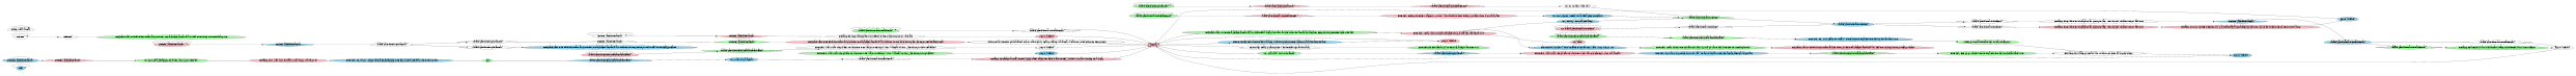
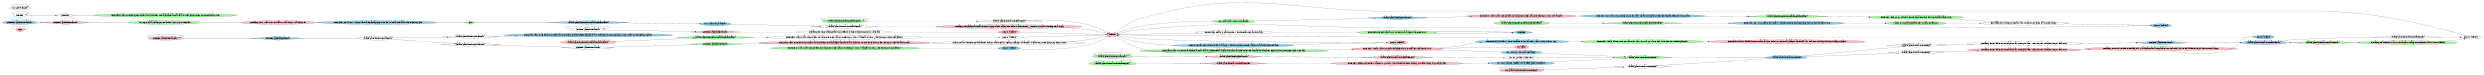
  digraph {
    rankdir=LR
    node [fillcolor=white style=filled]
    edge [arrowhead=box]
-   n1 [fillcolor=skyblue label=START]
+   n1 [fillcolor=lightpink label=START]
    n2 [fillcolor=palegreen label=input shape=diamond]
    n3 [fillcolor=skyblue label="!(Variable[\"gates.fritte_tried_to_steal_raincoat_and_failed\"])" shape=diamond]
    n4 [fillcolor=skyblue label="You: \"I want to buy a raincoat.\""]
    n5 [fillcolor=lightpink label="Frittte clerk: \"I mean, I didn't just see a middle-aged man try to steal a four reál raincoat, did I?\""]
    n6 [fillcolor=lightpink label="You: [Leave.]"]
    n7 [fillcolor=skyblue label="Pain Threshold: She's like 14! You're humiliated in front of a minor, what's *wrong* with you, son?!"]
    n8 [fillcolor=skyblue label="You: \"I'm sorry... I'm such a mess lately...\""]
    n9 [fillcolor=palegreen label="Frittte clerk: \"I mean, it doesn't even cost that much... like, why would you want to 'fuck with Frittte' over something like this?\""]
    n10 [fillcolor=palegreen label="!(Variable[\"gates.fritte_savoire_redcheck\"])" shape=diamond]
    n11 [fillcolor=palegreen label="Variable[\"gates.frittte_savoire_steal_the_coat\"]"]
    n12 [label="Variable[\"gates.frittte_savoire_steal_the_coat\"]" shape=diamond]
    n13 [fillcolor=lightpink label=stuff_hub]
    n14 [fillcolor=skyblue label="Rhetoric: She says 'fuck with Frittte' like it's a saying, or like she's quoting someone. Maybe you can ask her about this later?"]
    n15 [label="Kim Kitsuragi: \"Really? A *plastic poncho*?\" The lieutenant sighs and looks away."]
    n16 [fillcolor=palegreen label="Knick-knacks Stand: You see several packaged raincoats fill a low shelf beneath a display of croissants and juice bottles. The raincoats are transparent, except for the big 'FRITTTE' slogan on the back."]
    n17 [fillcolor=palegreen label="You: \"What's that?\" (Point to the raincoat.)"]
    n18 [label="!(Variable[\"gates.frittte_savoire_steal_the_coat\"])" shape=diamond]
    n19 [fillcolor=lightpink label="Interfacing: The packages are small. Discreet. Sloppily stacked, making them easier to take unnoticed -- no need to worry about knocking over a display."]
    n20 [fillcolor=palegreen label="Variable[\"gates.fritte_tried_to_steal_raincoat_and_failed\"]"]
    n21 [fillcolor=palegreen label="Variable[\"gates.fritte_tried_to_steal_raincoat_and_failed\"]" shape=diamond]
    n22 [fillcolor=skyblue label="Frittte clerk: \"Yes -- buy it, please, don't steal it...\" The clerk removes the garment from the dusty floor and hands it over."]
    n23 [fillcolor=palegreen label="Volition: A wrong has been made right. You may rest easy now."]
    n24 [fillcolor=palegreen label="!(Variable[\"gates.fritte_tried_to_steal_raincoat_and_failed\"])" shape=diamond]
    n25 [fillcolor=palegreen label="Frittte clerk: \"Here you go.\" The clerk removes the garment from the lower shelf and hands it over."]
    n26 [label="Endurance: This will keep you nice and warm out there. Good choice, if a bit goofy looking..."]
    n27 [label="CheckItem(\"jacket_fritte_raincoat\")"]
    n28 [fillcolor=lightpink label="CheckItem(\"jacket_fritte_raincoat\")" shape=diamond]
    n29 [label="Interfacing: The sloppy stacking makes it more difficult to discern the missing one. You will be safe."]
    n30 [fillcolor=lightpink label="Jump to: [stuff_hub]"]
    n31 [fillcolor=skyblue label="!(CheckItem(\"jacket_fritte_raincoat\"))" shape=diamond]
    n32 [fillcolor=skyblue label="Variable[\"gates.frittte_savoire_steal_the_coat\"]"]
    n33 [fillcolor=palegreen label="Variable[\"gates.frittte_savoire_steal_the_coat\"]" shape=diamond]
    n34 [label="!(Variable[\"gates.frittte_savoire_steal_the_coat\"])" shape=diamond]
    n35 [fillcolor=palegreen label="You: Try to grab a package. Any one of them. Slip it up your sleeve and..."]
    n36 [fillcolor=lightpink label="Interfacing: Oh no! I said *don't* let it fall out with a thump! What did you do?"]
    n37 [fillcolor=skyblue label="Frittte clerk: \"Um, did you...\" The girl stares at the package lying on the floor. It looks a little sad as it lies in the dusty floor."]
    n38 [fillcolor=lightpink label="Knick-knacks Stand: To the left of some croissants and juice bottles, you see several packaged raincoats fill a low shelf. One is missing: the one you legally purchased."]
    n39 [fillcolor=lightpink label="Jump to: [stuff_hub]"]
    n40 [label="You: \"No, you didn't. I didn't do it!\""]
    n41 [fillcolor=skyblue label="Variable[\"gates.fritte_savoire_redcheck\"]"]
    n42 [fillcolor=skyblue label="CheckItem(\"jacket_fritte_raincoat\")"]
    n43 [fillcolor=lightpink label="CheckItem(\"jacket_fritte_raincoat\")" shape=diamond]
    n44 [label="!(CheckItem(\"jacket_fritte_raincoat\"))" shape=diamond]
    n45 [fillcolor=palegreen label="!(CheckItem(\"jacket_fritte_raincoat\"))" shape=diamond]
    n46 [fillcolor=lightpink label="Knick-knacks Stand: To the left of the croissants and juice bottles, several packaged raincoats fill a low shelf. One, however, lies in the dusty floor: the one you tried and failed to steal."]
    n47 [fillcolor=palegreen label="Knick-knacks Stand: To the left of the croissants and juice bottles, several packaged raincoats fill a low shelf. One is missing. No one need be any wiser."]
    n48 [fillcolor=palegreen label="Frittte clerk: The clerk stares at you, but doesn't say a thing for a moment or two."]
-   n50 [label="Fucking: Steal a raincoat."]
+   n49 [fillcolor=skyblue label="!(IsKimHere())" shape=diamond]
+   n50 [label="You: Steal a raincoat."]
    n51 [fillcolor=lightpink label="You: Variable[\"gates.fritte_savoire_redcheck\"]"]
    n52 [label="Variable[\"gates.fritte_savoire_redcheck\"]" shape=diamond]
    n53 [label="Variable[\"gates.fritte_savoire_redcheck\"]" shape=diamond]
    n54 [label="!(Variable[\"gates.fritte_savoire_redcheck\"])" shape=diamond]
    n55 [label="IsKimHere()"]
    n56 [label="IsKimHere()" shape=diamond]
    n57 [fillcolor=skyblue label="You: \"Don't judge me. I needed it for an official police investigation.\""]
    n58 [label="Jump to: [stuff_hub]"]
    n59 [fillcolor=lightpink label="Frittte clerk: \"Fucking with Frittte is *dangerous*, you know.\" She scratches her cheek, thinking. \"Just leave it there, I'll put it away later.\""]
    n60 [fillcolor=lightpink label="CheckItem(\"jacket_fritte_raincoat\")"]
    n61 [fillcolor=skyblue label="CheckItem(\"jacket_fritte_raincoat\")" shape=diamond]
    n62 [label="Variable[\"gates.fritte_bought_rain_coat\"]"]
    n63 [label="Variable[\"gates.fritte_bought_rain_coat\"]" shape=diamond]
    n64 [label="!(Variable[\"gates.fritte_bought_rain_coat\"])" shape=diamond]
    n65 [label="Volition: Look at it, detective. And be ashamed. Until you make it right by *legally purchasing* that raincoat, I'll make sure you feel guilty every time you see it."]
    n66 [fillcolor=palegreen label="Variable[\"gates.fritte_bought_rain_coat\"]"]
    n67 [fillcolor=lightpink label="Variable[\"gates.fritte_bought_rain_coat\"]" shape=diamond]
    n68 [fillcolor=lightpink label="!(Variable[\"gates.frittte_savoire_theft_attempted\"])" shape=diamond]
    n69 [fillcolor=skyblue label="!(Variable[\"gates.fritte_bought_rain_coat\"])" shape=diamond]
    n70 [fillcolor=lightpink label="Frittte clerk: \"What is what?\" The girl leans over the counter to see what you're referring to. \"Uhm, it's a raincoat?\""]
    n71 [fillcolor=skyblue label="Frittte clerk: \"If you want to buy one then it's only four reál.\" She taps on the glass counter. The raincoats patiently await purchase."]
    n72 [fillcolor=lightpink label="Variable[\"gates.fritte_tried_to_steal_raincoat_and_failed\"]"]
    n73 [fillcolor=palegreen label="Variable[\"gates.fritte_tried_to_steal_raincoat_and_failed\"]" shape=diamond]
    n74 [label="Frittte clerk: \"What is what?\" The girl leans over the counter to see what you're referring to. \"Uhm... a raincoat? You know -- like the one you tried to steal earlier?\""]
    n75 [label="Jump to: [stuff_hub]"]
    n76 [fillcolor=palegreen label="Variable[\"gates.frittte_savoire_theft_attempted\"]"]
    n77 [fillcolor=lightpink label="Variable[\"gates.frittte_savoire_theft_attempted\"]" shape=diamond]
    n78 [fillcolor=palegreen label="Frittte clerk: \"What is what?\" The girl leans over the counter to see what you're referring to. \"Uhm... a raincoat? You know -- like the one you bought earlier?\""]
    n79 [fillcolor=skyblue label="Jump to: [stuff_hub]"]
    n80 [fillcolor=lightpink label="Interfacing: The girl delves into the magazine, hair covering her face... vision obscured, she cannot see your hand move."]
    n81 [label="Interfacing: The girl delves into the magazine, hair covering her face... vision obscured, she cannot see your hand move."]
    n82 [fillcolor=lightpink label="Interfacing: Down onto one knee. Pretending to do up a shoelace. Take a loose package from the bottom. Slip it in the old sleeve. The girl doesn't notice *a thing*."]
    n83 [fillcolor=skyblue label="Jump to: [stuff_hub]"]
    n84 [fillcolor=skyblue label="Knick-knacks Stand: To the left of the croissants and juice bottles, several packaged raincoats fill a low shelf. One is missing: the one you tried to steal, but then legally purchased."]
    n85 [fillcolor=skyblue label="Jump to: [stuff_hub]"]
    n86 [fillcolor=palegreen label="Interfacing: Her attention is drawn to the raincoats. Stealing one undetected will now be more difficult."]
    n1 -> n1 [arrowhead=dot]
    n2 -> n3 [arrowhead=odot]
    n3 -> n4
    n4 -> n18
    n5 -> n6 [arrowhead=odot]
    n5 -> n7 [arrowhead=dot]
    n5 -> n8 [arrowhead=odot]
    n7 -> n9
    n8 -> n10
    n9 -> n38
    n10 -> n41 [arrowhead=dot]
    n11 -> n11
    n11 -> n12
    n12 -> n13
    n13 -> n14 [arrowhead=dot]
    n13 -> n15 [arrowhead=odot]
    n13 -> n16 [arrowhead=odot]
    n13 -> n17 [arrowhead=odot]
    n14 -> n39
    n15 -> n48 [arrowhead=odot]
    n16 -> n5 [arrowhead=dot]
    n17 -> n69 [arrowhead=odot]
    n18 -> n19 [arrowhead=dot]
    n19 -> n13
    n20 -> n20 [arrowhead=dot]
    n20 -> n21
    n21 -> n22
    n22 -> n23
    n23 -> n26 [arrowhead=dot]
    n24 -> n25
    n25 -> n26
    n26 -> n85
    n27 -> n27 [arrowhead=dot]
    n27 -> n28
    n28 -> n29 [arrowhead=odot]
    n29 -> n30 [arrowhead=dot]
    n30 -> n13 [arrowhead=dot]
    n31 -> n32
    n32 -> n33
    n32 -> n34 [arrowhead=odot]
    n33 -> n86
    n34 -> n58
    n35 -> n36 [arrowhead=odot]
    n36 -> n37 [arrowhead=dot]
    n37 -> n2 [arrowhead=odot]
    n39 -> n13
    n40 -> n10 [arrowhead=dot]
    n41 -> n53 [arrowhead=dot]
    n41 -> n54
    n42 -> n42 [arrowhead=odot]
    n42 -> n43 [arrowhead=dot]
    n43 -> n35 [arrowhead=dot]
    n44 -> n45 [arrowhead=odot]
    n45 -> n46 [arrowhead=odot]
    n46 -> n65 [arrowhead=dot]
+   n48 -> n49
+   n49 -> n48 [arrowhead=odot]
    n50 -> n50
    n51 -> n51 [arrowhead=odot]
    n51 -> n52 [arrowhead=dot]
    n52 -> n41 [arrowhead=odot]
    n53 -> n80
    n54 -> n81 [arrowhead=odot]
    n55 -> n55 [arrowhead=dot]
    n55 -> n56
    n56 -> n47 [arrowhead=odot]
    n57 -> n10 [arrowhead=dot]
    n58 -> n13 [arrowhead=odot]
    n59 -> n57
    n60 -> n60 [arrowhead=dot]
    n60 -> n61
    n61 -> n62 [arrowhead=odot]
    n62 -> n63 [arrowhead=dot]
    n62 -> n64
    n63 -> n84 [arrowhead=dot]
    n64 -> n44 [arrowhead=odot]
    n65 -> n13 [arrowhead=odot]
    n66 -> n66 [arrowhead=dot]
    n66 -> n67
    n67 -> n68 [arrowhead=odot]
    n68 -> n40 [arrowhead=dot]
    n69 -> n70
    n70 -> n71 [arrowhead=odot]
    n71 -> n24
    n72 -> n72 [arrowhead=odot]
    n72 -> n73
    n73 -> n74
    n74 -> n75 [arrowhead=dot]
    n75 -> n13 [arrowhead=odot]
    n76 -> n76 [arrowhead=odot]
    n76 -> n77 [arrowhead=odot]
    n77 -> n59 [arrowhead=odot]
    n78 -> n79
    n79 -> n13 [arrowhead=dot]
    n80 -> n82 [arrowhead=dot]
    n81 -> n31
    n82 -> n83 [arrowhead=dot]
    n83 -> n13
    n85 -> n13 [arrowhead=dot]
    n86 -> n58
  }
